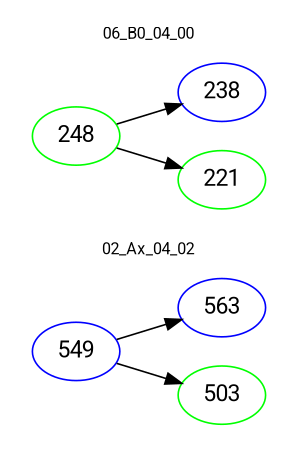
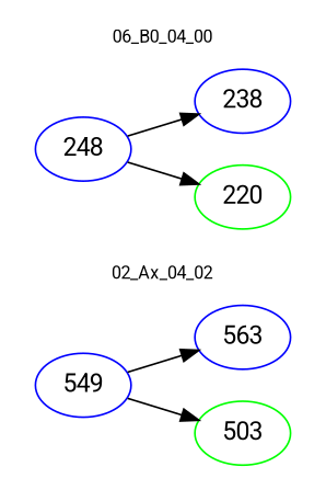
  digraph {
    fontname=Roboto
    rankdir=LR
    node [color=blue fontname=Roboto]
    edge [color=black fontname=Roboto]
    n1 [label=549]
    n2 [color=green label=503]
    n3 [label=563]
-   n4 [color=green label=248]
-   n5 [color=green label=221]
+   n4 [label=248]
+   n5 [color=green label=220]
    n6 [label=238]
    subgraph cluster_1 {
      color=white
      fontsize=10
      label="02_Ax_04_02"
      n1
      n2
      n3
    }
    subgraph cluster_2 {
      color=white
      fontsize=10
      label="06_B0_04_00"
      n4
      n5
      n6
    }
    n1 -> n2
    n1 -> n3
    n4 -> n5
    n4 -> n6
  }
